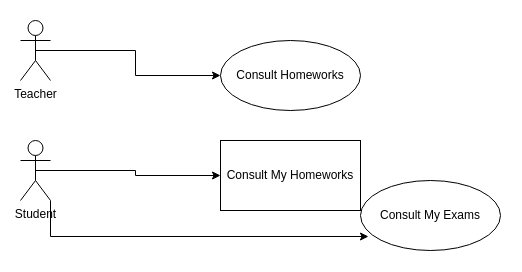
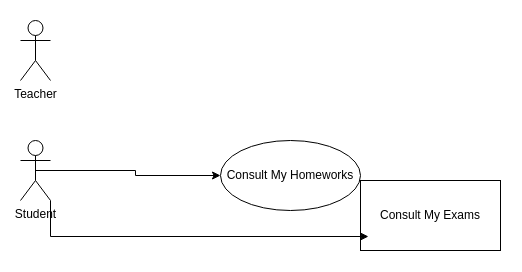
  <mxCell id="0" />
  <mxCell id="1" parent="0" />
- <mxCell id="2" value="Consult My Homeworks" style="whiteSpace=wrap;html=1;rounded=0;" vertex="1" parent="1"><mxGeometry x="220" y="140" width="140" height="70" as="geometry" /></mxCell>
- <mxCell id="3" value="Consult Homeworks" style="ellipse;whiteSpace=wrap;html=1;" vertex="1" parent="1"><mxGeometry x="220" y="40" width="140" height="70" as="geometry" /></mxCell>
- <mxCell id="4" value="Consult M&lt;span style=&quot;background-color: transparent; color: light-dark(rgb(0, 0, 0), rgb(255, 255, 255));&quot;&gt;y Exams&lt;/span&gt;" style="ellipse;whiteSpace=wrap;html=1;" vertex="1" parent="1"><mxGeometry x="360" y="180" width="140" height="70" as="geometry" /></mxCell>
- <mxCell id="5" style="edgeStyle=orthogonalEdgeStyle;rounded=0;orthogonalLoop=1;jettySize=auto;html=1;exitX=0.5;exitY=0.5;exitDx=0;exitDy=0;exitPerimeter=0;" edge="1" parent="1" source="6" target="3"><mxGeometry relative="1" as="geometry" /></mxCell>
+ <mxCell id="2" value="Consult My Homeworks" style="ellipse;whiteSpace=wrap;html=1;" vertex="1" parent="1"><mxGeometry x="220" y="140" width="140" height="70" as="geometry" /></mxCell>
+ <mxCell id="4" value="Consult M&lt;span style=&quot;background-color: transparent; color: light-dark(rgb(0, 0, 0), rgb(255, 255, 255));&quot;&gt;y Exams&lt;/span&gt;" style="whiteSpace=wrap;html=1;rounded=0;" vertex="1" parent="1"><mxGeometry x="360" y="180" width="140" height="70" as="geometry" /></mxCell>
  <mxCell id="6" value="Teacher" style="shape=umlActor;verticalLabelPosition=bottom;verticalAlign=top;html=1;" vertex="1" parent="1"><mxGeometry x="20" y="20" width="30" height="60" as="geometry" /></mxCell>
  <mxCell id="7" style="edgeStyle=orthogonalEdgeStyle;rounded=0;orthogonalLoop=1;jettySize=auto;html=1;exitX=0.5;exitY=0.5;exitDx=0;exitDy=0;exitPerimeter=0;entryX=0;entryY=0.5;entryDx=0;entryDy=0;" edge="1" parent="1" source="8" target="2"><mxGeometry relative="1" as="geometry" /></mxCell>
  <mxCell id="8" value="Student" style="shape=umlActor;verticalLabelPosition=bottom;verticalAlign=top;html=1;" vertex="1" parent="1"><mxGeometry x="20" y="140" width="30" height="60" as="geometry" /></mxCell>
  <mxCell id="9" style="edgeStyle=orthogonalEdgeStyle;rounded=0;orthogonalLoop=1;jettySize=auto;html=1;exitX=1;exitY=1;exitDx=0;exitDy=0;exitPerimeter=0;entryX=0.057;entryY=0.8;entryDx=0;entryDy=0;entryPerimeter=0;" edge="1" parent="1" source="8" target="4"><mxGeometry relative="1" as="geometry" /></mxCell>
